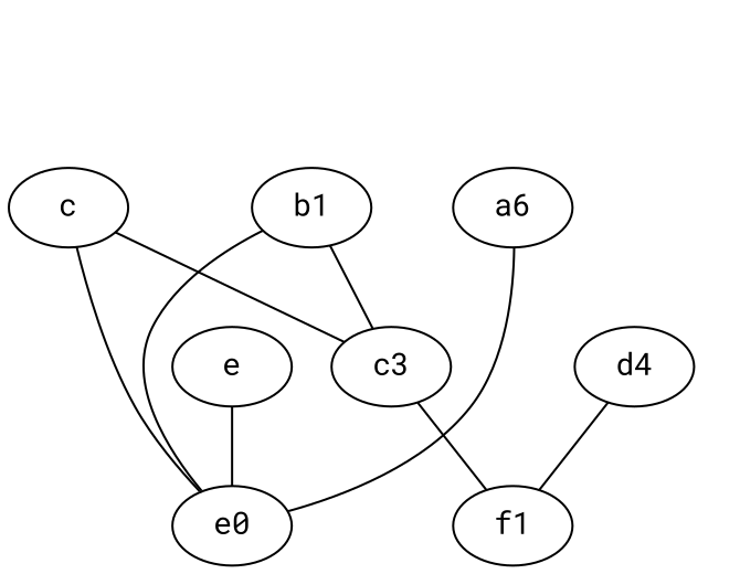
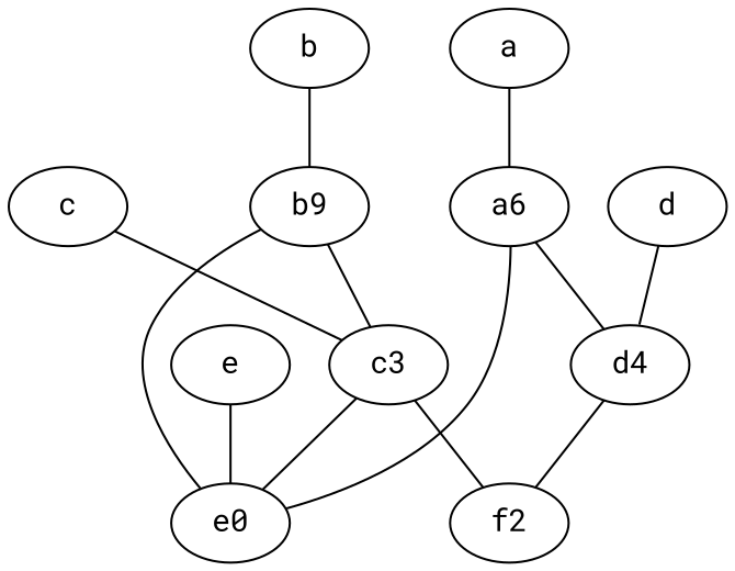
  graph {
    fontname="Roboto Mono"
    node [fontname="Roboto Mono" labelfontsize=50]
    edge [fontname="Roboto Mono"]
-   b1
+   b
+   b1 [label=b9]
    n3 [label=c3]
    n4 [label=e0]
-   f1
+   f1 [label=f2]
    n6 [label=a6]
    n7 [label=d4]
    e
    c
+   a
+   d
+   b -- b1
    b1 -- n3
    b1 -- n4
-   c -- n4
+   n3 -- n4
    n3 -- f1
    n6 -- n4
+   n6 -- n7
    n7 -- f1
    e -- n4
    c -- n3
+   a -- n6
+   d -- n7
  }
